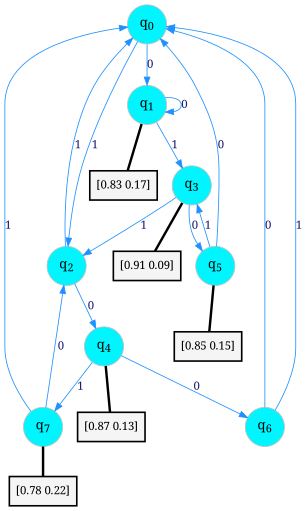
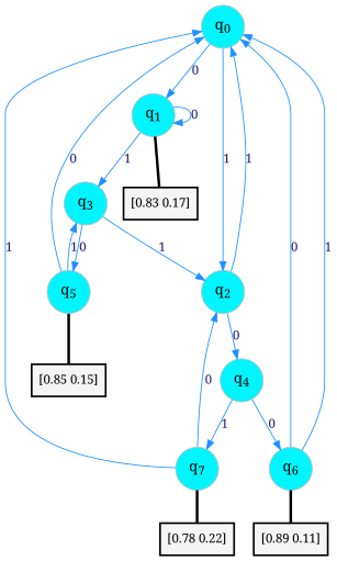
  digraph {
    fontname="Noto Serif"
    rankdir=TD
    node [color=gray fillcolor=turquoise1 fontcolor=black fontname="Noto Serif" fontsize=16 fontweight=bold shape=circle style=filled]
    edge [arrowsize=1 color=dodgerblue1 fontcolor=midnightblue fontname="Noto Serif" fontweight=bold penwidth=1 style=solid weight=20]
    n1 [label=<q<SUB>0</SUB>>]
    n2 [label=<q<SUB>1</SUB>>]
    n3 [label=<q<SUB>2</SUB>>]
    n4 [label=<q<SUB>3</SUB>>]
    n5 [color=black fillcolor=whitesmoke fontsize=14 label="[0.83 0.17]" penwidth=2 shape=box]
    n6 [label=<q<SUB>4</SUB>>]
    n7 [label=<q<SUB>5</SUB>>]
-   n8 [color=black fillcolor=whitesmoke fontsize=14 label="[0.91 0.09]" penwidth=2 shape=box]
    n9 [label=<q<SUB>6</SUB>>]
    n10 [label=<q<SUB>7</SUB>>]
-   n11 [color=black fillcolor=whitesmoke fontsize=14 label="[0.87 0.13]" penwidth=2 shape=box]
    n12 [color=black fillcolor=whitesmoke fontsize=14 label="[0.85 0.15]" penwidth=2 shape=box]
+   n13 [color=black fillcolor=whitesmoke fontsize=14 label="[0.89 0.11]" penwidth=2 shape=box]
    n14 [color=black fillcolor=whitesmoke fontsize=14 label="[0.78 0.22]" penwidth=2 shape=box]
    n1 -> n2 [label=0]
    n1 -> n3 [label=1]
    n2 -> n2 [label=0]
    n2 -> n4 [label=1]
    n2 -> n5 [arrowhead=none color=black penwidth=3]
    n3 -> n1 [label=1]
    n3 -> n6 [label=0]
    n4 -> n3 [label=1]
    n4 -> n7 [label=0]
-   n4 -> n8 [arrowhead=none color=black penwidth=3]
    n6 -> n9 [label=0]
    n6 -> n10 [label=1]
-   n6 -> n11 [arrowhead=none color=black penwidth=3]
    n7 -> n1 [label=0]
    n7 -> n4 [label=1]
    n7 -> n12 [arrowhead=none color=black penwidth=3]
    n9 -> n1 [label=0]
    n9 -> n1 [label=1]
+   n9 -> n13 [arrowhead=none color=black penwidth=3]
    n10 -> n1 [label=1]
    n10 -> n3 [label=0]
    n10 -> n14 [arrowhead=none color=black penwidth=3]
  }
